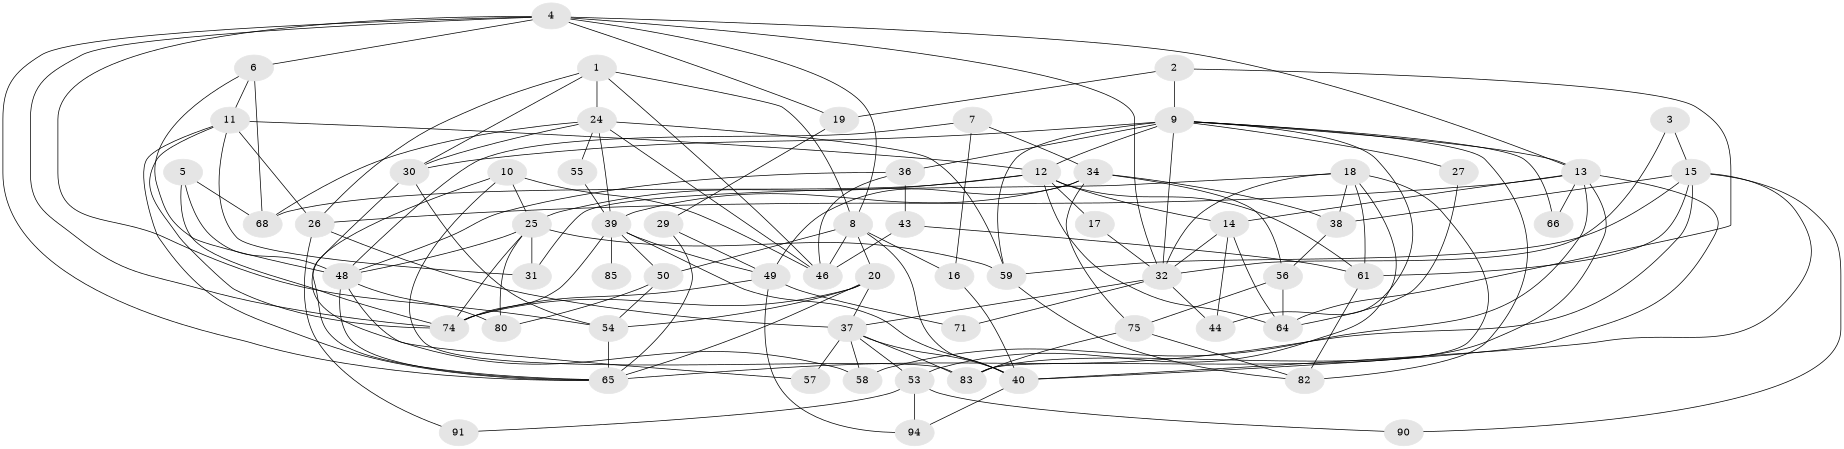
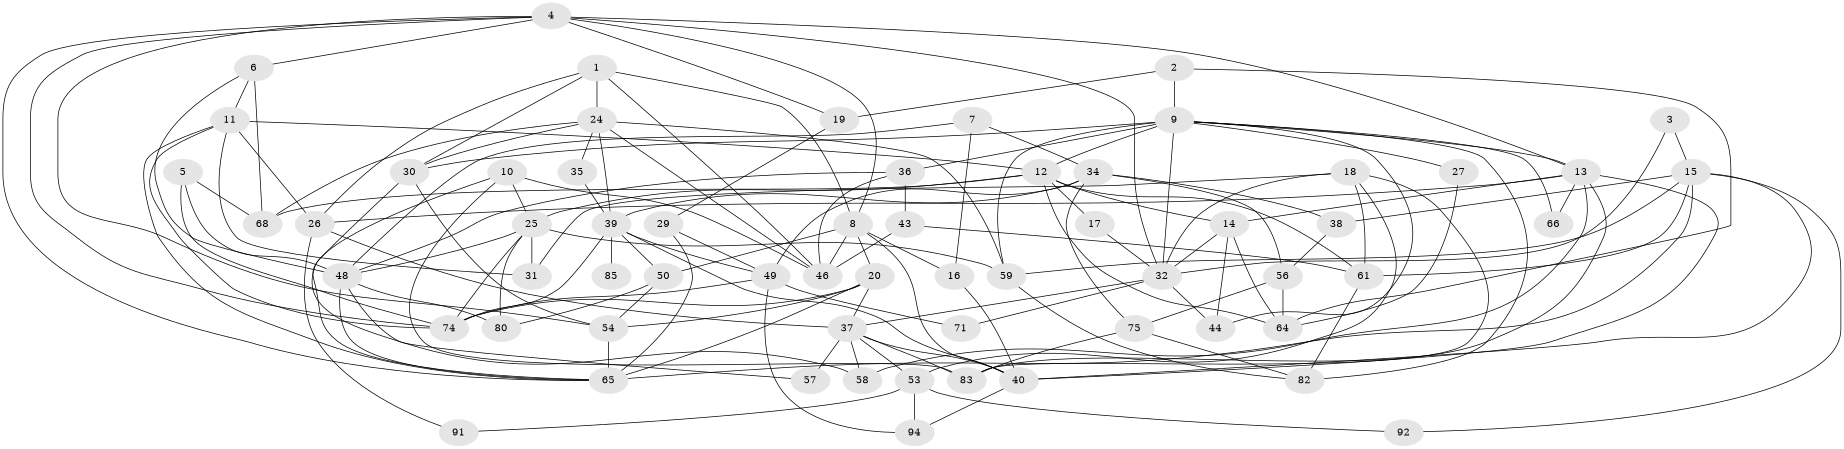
  graph {
    node [color=gray90 style=filled]
    8 [super="+28"]
    46 [super="+69"]
    16 [super="+55"]
    20
    40 [super="+51"]
    50 [super="+60"]
    1
    24 [super="+33"]
    26 [super="+81"]
    30 [super="+76"]
    68
    59
-   35 [label=55]
+   35
    39 [super="+70"]
    37 [super="+73"]
    n16 [label=91]
    54 [super="+67"]
    58 [super="+63"]
    9 [super="+95"]
    32 [super="+42"]
    13 [super="+41"]
    12 [super="+23"]
    27
    36 [super="+88"]
    44
    66
    82
    2
    19 [super="+45"]
    64 [super="+96"]
    29
    15 [super="+21"]
    65 [super="+86"]
    61 [super="+77"]
    38
-   90
+   90 [label=92]
    3
    71
    4 [super="+78"]
    6
    74 [super="+91"]
    48 [super="+52"]
    11 [super="+47"]
    83
    14 [super="+22"]
    80
    57
    5
    31 [super="+89"]
    7
    34 [super="+92"]
    56 [super="+72"]
    49 [super="+97"]
    75
    94
    25 [super="+62"]
    17
    43
    10 [super="+87"]
    18
    53 [super="+84"]
    85
    8 -- 46
    8 -- 16
    8 -- 20
    8 -- 40
    8 -- 50
    16 -- 40
    20 -- 37
    20 -- 54
    20 -- 65
    20 -- 74
    40 -- 94
    50 -- 54
    50 -- 80
    1 -- 8
    1 -- 46
    1 -- 24
    1 -- 26
    1 -- 30
    24 -- 46
    24 -- 30
    24 -- 68
    24 -- 59
    24 -- 35
    24 -- 39
    26 -- 37
    26 -- n16
    30 -- 54
    30 -- 58
    59 -- 82
    35 -- 39
    39 -- 40
    39 -- 50
    39 -- 74
    39 -- 49
    39 -- 85
    37 -- 40
    37 -- 58 [weight=2]
    37 -- 83
    37 -- 57
    37 -- 53
    54 -- 65
    9 -- 30 [weight=2]
    9 -- 59
    9 -- 32
    9 -- 13
    9 -- 12
    9 -- 27
    9 -- 36
    9 -- 44
    9 -- 66
    9 -- 82
    32 -- 37
    32 -- 44
    32 -- 71
    13 -- 40
    13 -- 26
    13 -- 58
    13 -- 66
    13 -- 83
    13 -- 14
    12 -- 68
    12 -- 64
    12 -- 61
    12 -- 14
    12 -- 25
    12 -- 17
    27 -- 64
    36 -- 46
    36 -- 48
    36 -- 43
    2 -- 9
    2 -- 19
    2 -- 64
    19 -- 29
    29 -- 65
    29 -- 49
    15 -- 40
    15 -- 59
    15 -- 65 [weight=2]
    15 -- 61
    15 -- 38
    15 -- 90
    61 -- 82
    38 -- 56
    3 -- 32
    3 -- 15
    4 -- 8
    4 -- 54
    4 -- 32
    4 -- 13
    4 -- 19
    4 -- 65
    4 -- 6
    4 -- 74
    6 -- 68
    6 -- 48
    6 -- 11
    48 -- 65
    48 -- 80
    48 -- 57
    11 -- 26
    11 -- 12
    11 -- 65
    11 -- 74
    11 -- 31
    14 -- 32
    14 -- 44
    14 -- 64
    5 -- 68
    5 -- 74
    5 -- 48
    7 -- 16
    7 -- 48
    7 -- 34
    34 -- 39
    34 -- 38
    34 -- 56
    34 -- 49
    34 -- 75
    56 -- 64
    56 -- 75
    49 -- 71
    49 -- 74
    49 -- 94
    75 -- 82
    75 -- 83
    25 -- 59
    25 -- 74
    25 -- 48
    25 -- 80 [weight=2]
    25 -- 31
    17 -- 32
    43 -- 46
    43 -- 61
    10 -- 46
    10 -- 65
    10 -- 83
    10 -- 25
    18 -- 32
    18 -- 61
-   18 -- 38
    18 -- 83
    18 -- 31
    18 -- 53
    53 -- n16
    53 -- 90
    53 -- 94
  }
